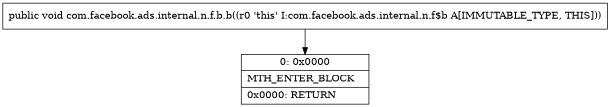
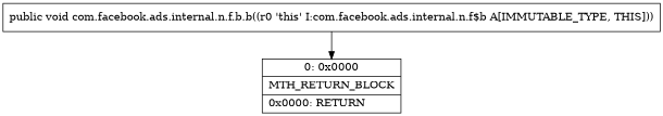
  digraph {
    node [shape=record]
-   n1 [label="{0\:\ 0x0000|MTH_ENTER_BLOCK\l|0x0000: RETURN   \l}"]
+   n1 [label="{0\:\ 0x0000|MTH_RETURN_BLOCK\l|0x0000: RETURN   \l}"]
    n2 [label="{public void com.facebook.ads.internal.n.f.b.b((r0 'this' I:com.facebook.ads.internal.n.f$b A[IMMUTABLE_TYPE, THIS])) }"]
    n2 -> n1
  }
